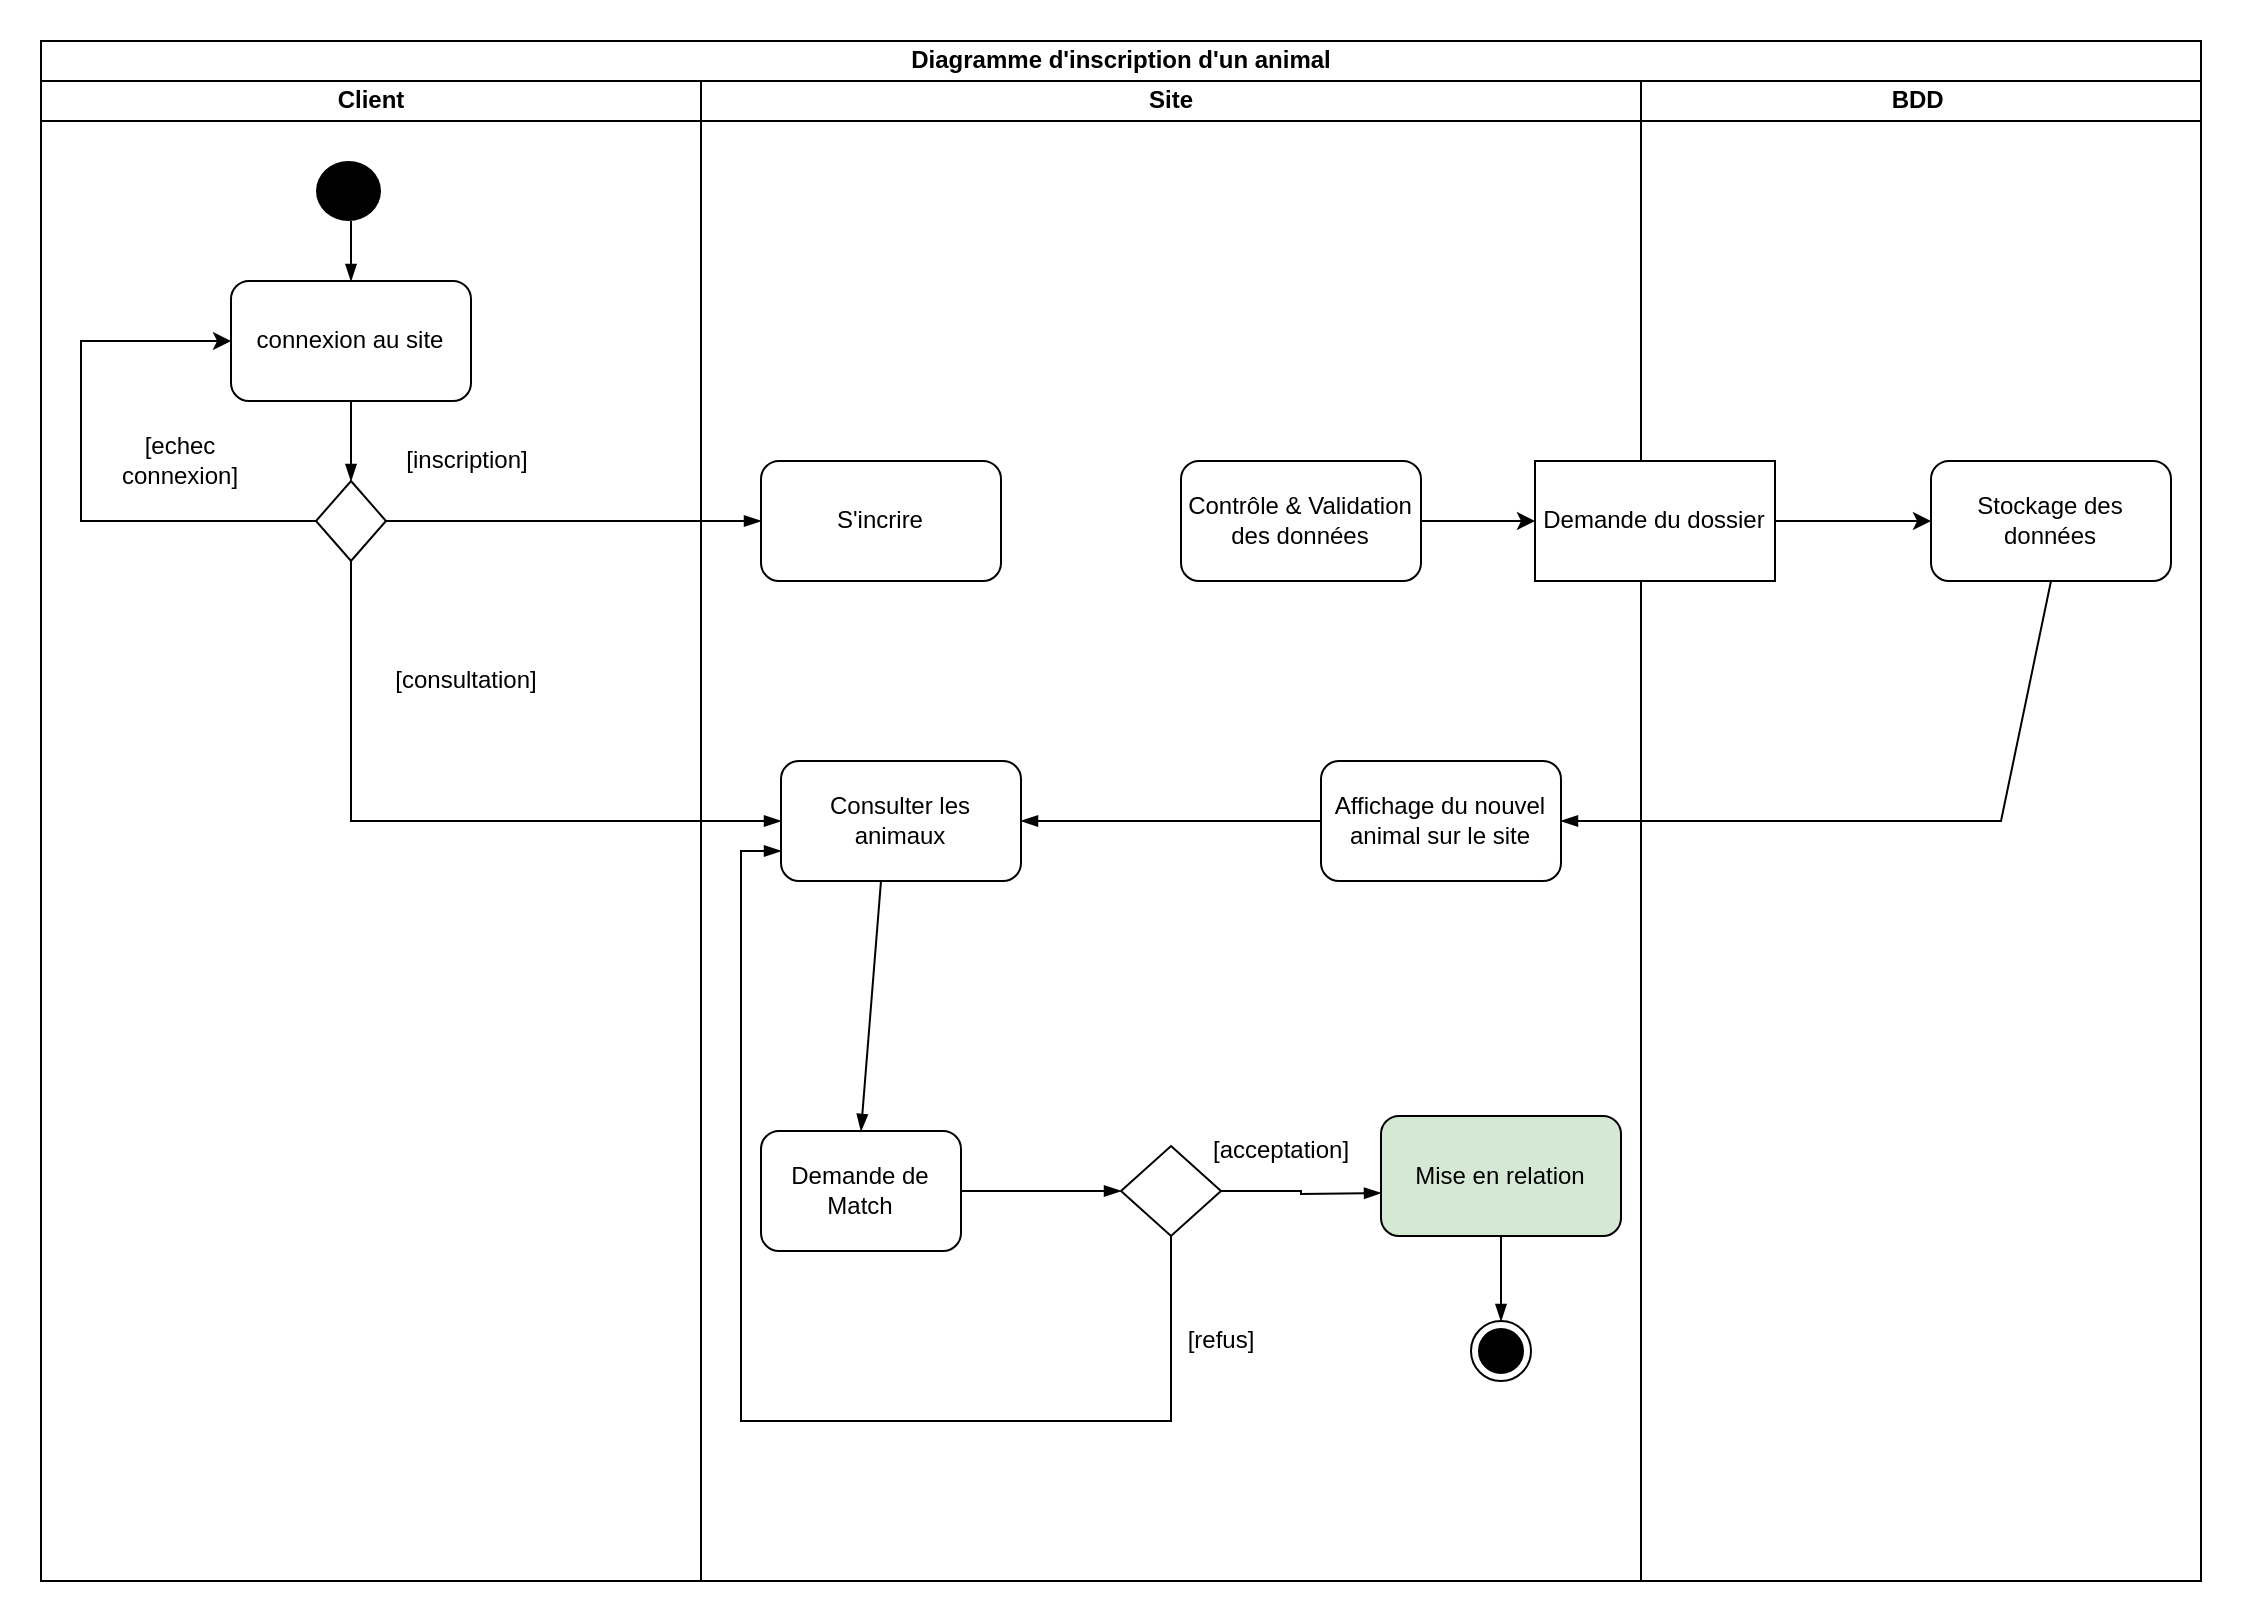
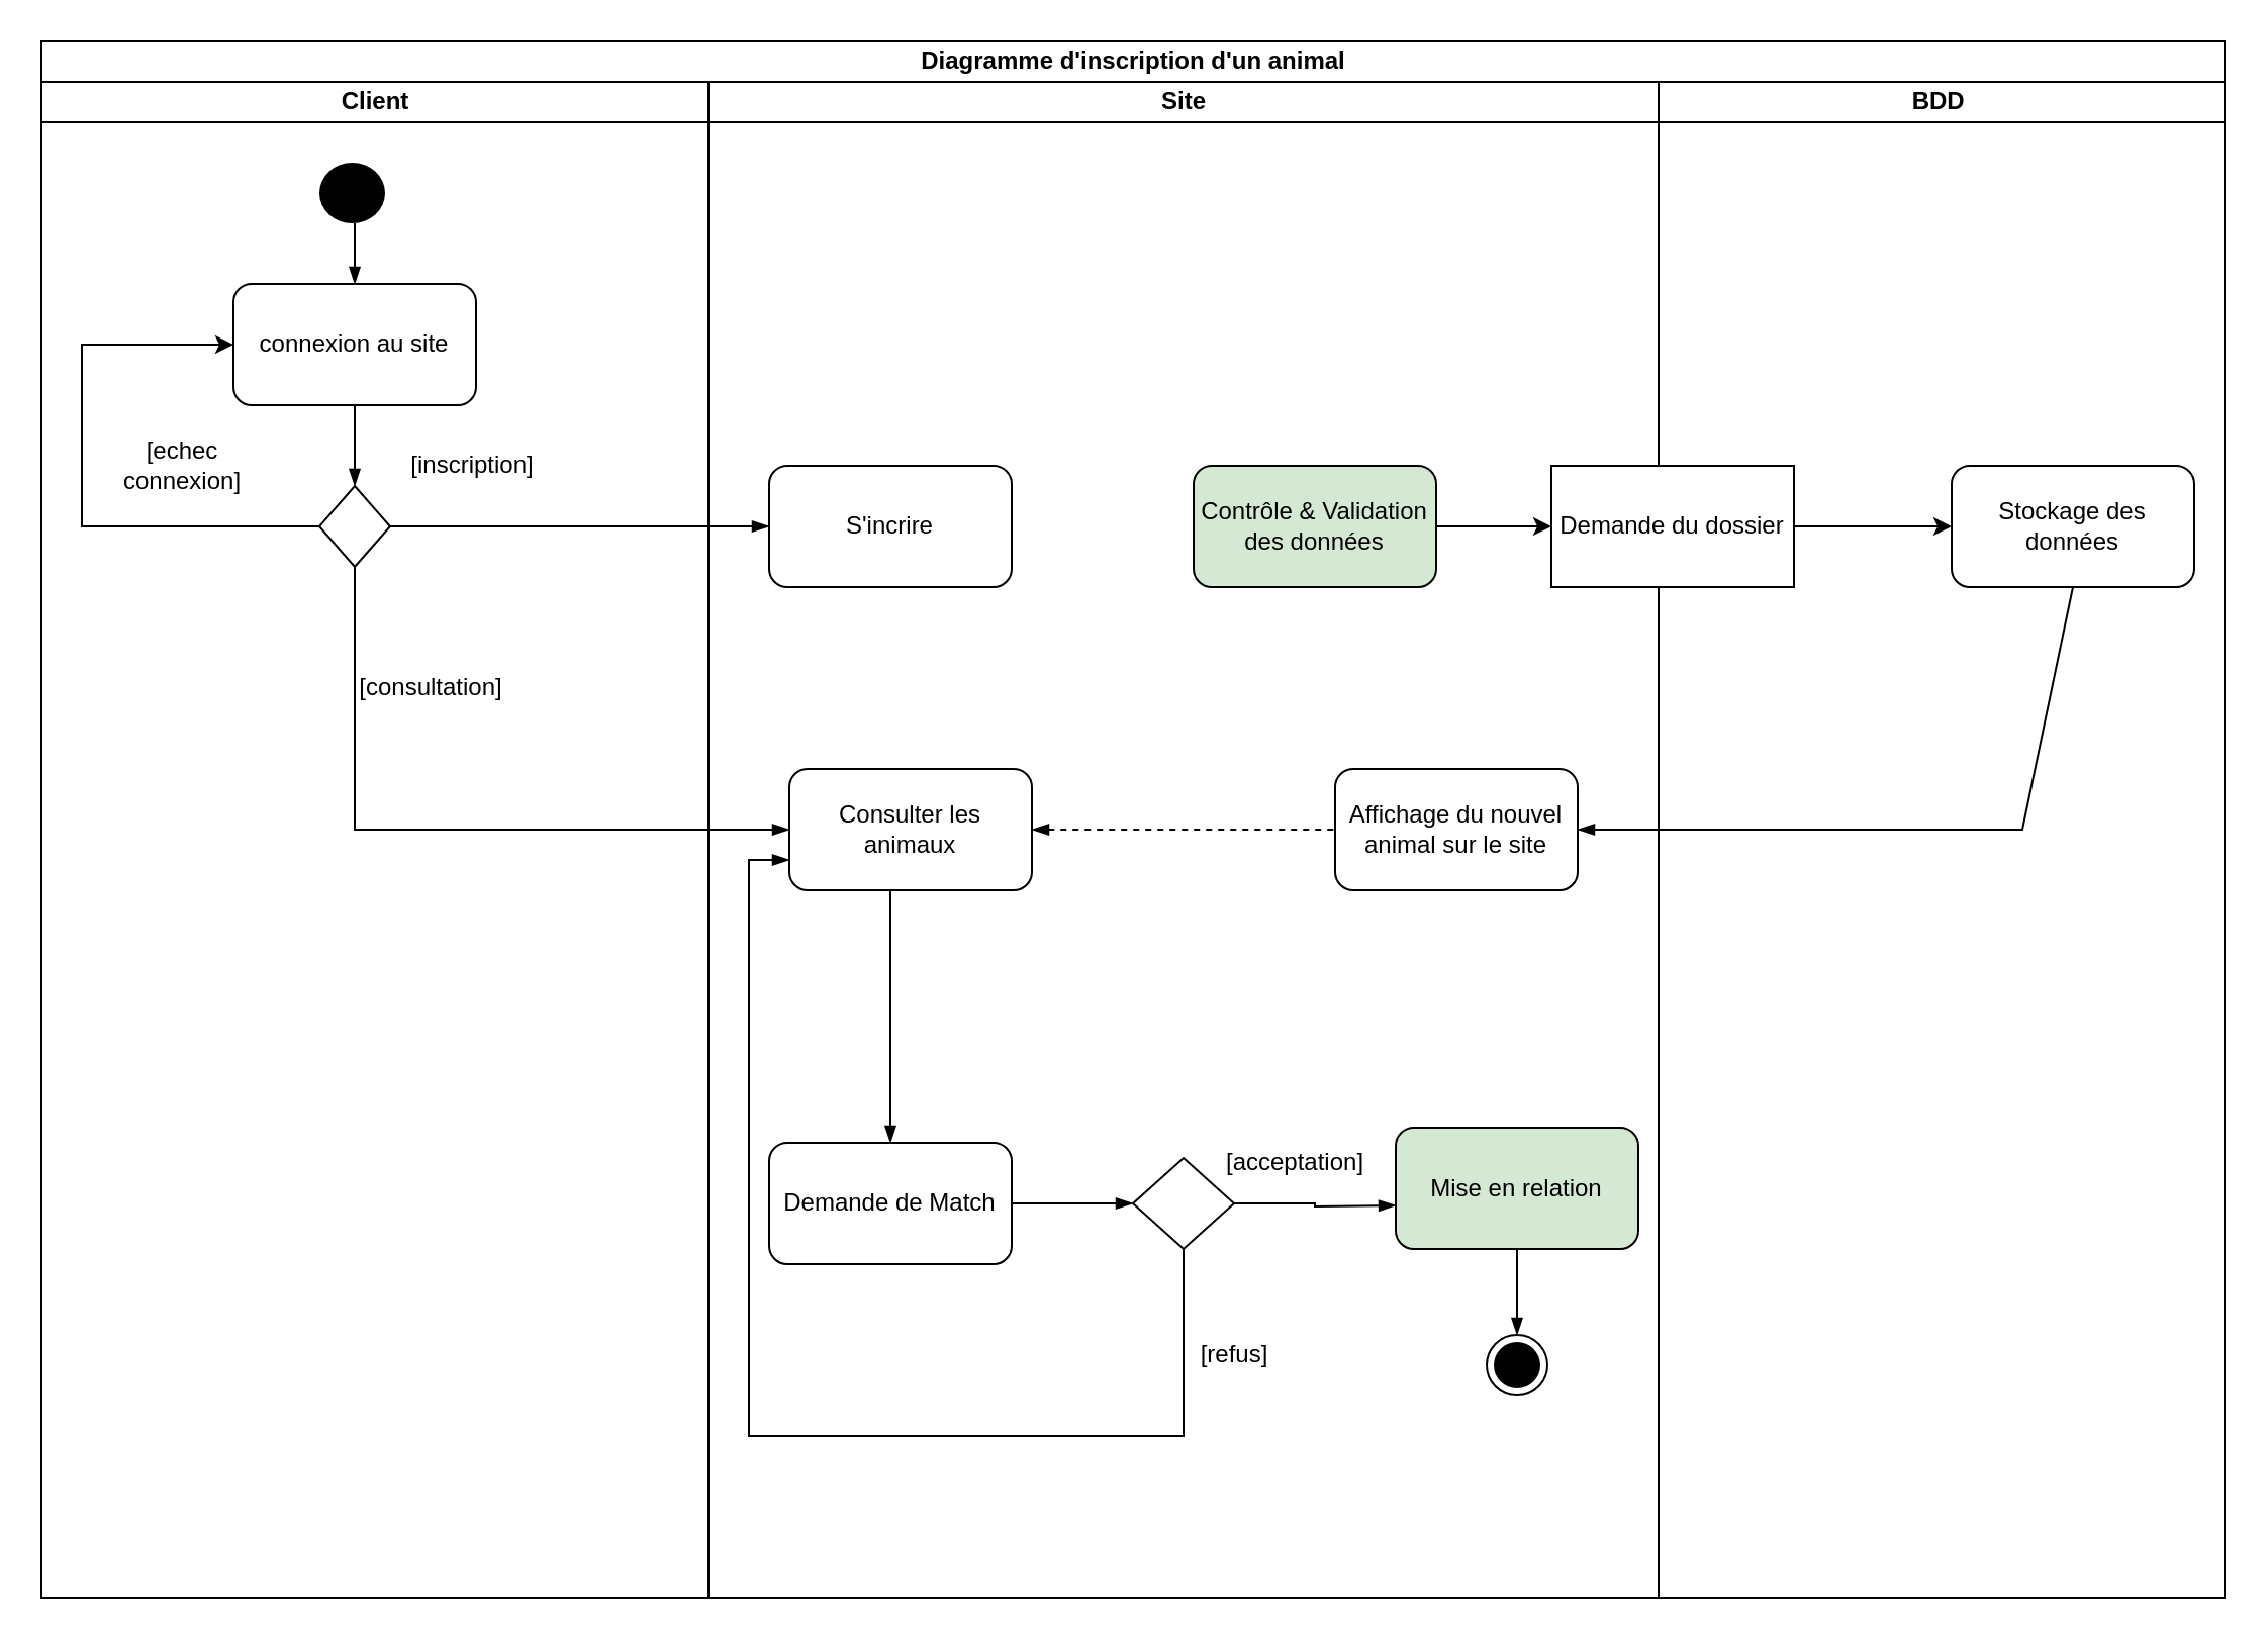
  <mxCell id="0" />
  <mxCell id="1" parent="0" />
  <mxCell id="2" value="Diagramme d'inscription d'un animal" style="swimlane;html=1;childLayout=stackLayout;resizeParent=1;resizeParentMax=0;startSize=20;" parent="1" vertex="1"><mxGeometry x="20" y="20" width="1080" height="770" as="geometry" /></mxCell>
  <mxCell id="3" value="Client" style="swimlane;html=1;startSize=20;" parent="2" vertex="1"><mxGeometry y="20" width="330" height="750" as="geometry" /></mxCell>
  <mxCell id="4" value="connexion au site" style="rounded=1;whiteSpace=wrap;html=1;" parent="3" vertex="1"><mxGeometry x="95" y="100" width="120" height="60" as="geometry" /></mxCell>
  <mxCell id="5" value="" style="endArrow=none;html=1;endFill=0;startArrow=blockThin;startFill=1;" parent="3" edge="1"><mxGeometry width="50" height="50" relative="1" as="geometry"><mxPoint x="155" y="100" as="sourcePoint" /><mxPoint x="155" y="70" as="targetPoint" /></mxGeometry></mxCell>
  <mxCell id="6" value="" style="endArrow=none;html=1;exitX=0;exitY=0.5;exitDx=0;exitDy=0;endFill=0;startArrow=blockThin;startFill=1;rounded=0;" parent="3" source="19" edge="1"><mxGeometry width="50" height="50" relative="1" as="geometry"><mxPoint x="420" y="260" as="sourcePoint" /><mxPoint x="155" y="230" as="targetPoint" /><Array as="points"><mxPoint x="155" y="370" /></Array></mxGeometry></mxCell>
  <mxCell id="7" value="" style="rhombus;whiteSpace=wrap;html=1;" parent="3" vertex="1"><mxGeometry x="137.5" y="200" width="35" height="40" as="geometry" /></mxCell>
  <mxCell id="8" value="" style="endArrow=none;html=1;entryX=0.5;entryY=1;entryDx=0;entryDy=0;exitX=0.5;exitY=0;exitDx=0;exitDy=0;startArrow=blockThin;startFill=1;" parent="3" source="7" target="4" edge="1"><mxGeometry width="50" height="50" relative="1" as="geometry"><mxPoint x="420" y="260" as="sourcePoint" /><mxPoint x="470" y="210" as="targetPoint" /></mxGeometry></mxCell>
- <mxCell id="9" value="[consultation]" style="text;html=1;strokeColor=none;fillColor=none;align=center;verticalAlign=middle;whiteSpace=wrap;rounded=0;" vertex="1" parent="3"><mxGeometry x="192.5" y="290" width="40" height="20" as="geometry" /></mxCell>
+ <mxCell id="9" value="[consultation]" style="text;html=1;strokeColor=none;fillColor=none;align=center;verticalAlign=middle;whiteSpace=wrap;rounded=0;" vertex="1" parent="3"><mxGeometry x="172.5" y="290" width="40" height="20" as="geometry" /></mxCell>
  <mxCell id="10" value="" style="endArrow=classic;html=1;exitX=0;exitY=0.5;exitDx=0;exitDy=0;entryX=0;entryY=0.5;entryDx=0;entryDy=0;rounded=0;" edge="1" parent="3" source="7" target="4"><mxGeometry width="50" height="50" relative="1" as="geometry"><mxPoint x="510" y="340" as="sourcePoint" /><mxPoint x="20" y="130" as="targetPoint" /><Array as="points"><mxPoint x="20" y="220" /><mxPoint x="20" y="130" /></Array></mxGeometry></mxCell>
  <mxCell id="11" value="[echec connexion]" style="text;html=1;strokeColor=none;fillColor=none;align=center;verticalAlign=middle;whiteSpace=wrap;rounded=0;" vertex="1" parent="3"><mxGeometry x="50" y="180" width="40" height="20" as="geometry" /></mxCell>
  <mxCell id="12" value="" style="ellipse;fillColor=#000000;strokeColor=none;" vertex="1" parent="3"><mxGeometry x="137.5" y="40" width="32.5" height="30" as="geometry" /></mxCell>
  <mxCell id="13" value="[inscription]" style="text;html=1;align=center;verticalAlign=middle;resizable=0;points=[];autosize=1;" vertex="1" parent="3"><mxGeometry x="172.5" y="180" width="80" height="20" as="geometry" /></mxCell>
  <mxCell id="14" value="Site" style="swimlane;html=1;startSize=20;" parent="2" vertex="1"><mxGeometry x="330" y="20" width="470" height="750" as="geometry" /></mxCell>
  <mxCell id="15" value="S'incrire" style="rounded=1;whiteSpace=wrap;html=1;" parent="14" vertex="1"><mxGeometry x="30" y="190" width="120" height="60" as="geometry" /></mxCell>
  <mxCell id="16" value="Affichage du nouvel animal sur le site" style="rounded=1;whiteSpace=wrap;html=1;" parent="14" vertex="1"><mxGeometry x="310" y="340" width="120" height="60" as="geometry" /></mxCell>
  <mxCell id="17" value="Mise en relation" style="rounded=1;whiteSpace=wrap;html=1;fillColor=#d5e8d4;" parent="14" vertex="1"><mxGeometry x="340" y="517.5" width="120" height="60" as="geometry" /></mxCell>
- <mxCell id="18" value="Contrôle &amp;amp; Validation des données" style="rounded=1;whiteSpace=wrap;html=1;" parent="14" vertex="1"><mxGeometry x="240" y="190" width="120" height="60" as="geometry" /></mxCell>
+ <mxCell id="18" value="Contrôle &amp;amp; Validation des données" style="rounded=1;whiteSpace=wrap;html=1;fillColor=#d5e8d4;" parent="14" vertex="1"><mxGeometry x="240" y="190" width="120" height="60" as="geometry" /></mxCell>
  <mxCell id="19" value="Consulter les animaux" style="rounded=1;whiteSpace=wrap;html=1;" parent="14" vertex="1"><mxGeometry x="40" y="340" width="120" height="60" as="geometry" /></mxCell>
- <mxCell id="20" value="" style="endArrow=none;html=1;entryX=0;entryY=0.5;entryDx=0;entryDy=0;exitX=1;exitY=0.5;exitDx=0;exitDy=0;startArrow=blockThin;startFill=1;" parent="14" source="19" target="16" edge="1"><mxGeometry width="50" height="50" relative="1" as="geometry"><mxPoint x="-110" y="290" as="sourcePoint" /><mxPoint x="140" y="210" as="targetPoint" /></mxGeometry></mxCell>
+ <mxCell id="20" value="" style="endArrow=none;html=1;entryX=0;entryY=0.5;entryDx=0;entryDy=0;exitX=1;exitY=0.5;exitDx=0;exitDy=0;startArrow=blockThin;startFill=1;dashed=1;" parent="14" source="19" target="16" edge="1"><mxGeometry width="50" height="50" relative="1" as="geometry"><mxPoint x="-110" y="290" as="sourcePoint" /><mxPoint x="140" y="210" as="targetPoint" /></mxGeometry></mxCell>
  <mxCell id="21" style="edgeStyle=orthogonalEdgeStyle;rounded=0;orthogonalLoop=1;jettySize=auto;html=1;entryX=0;entryY=0.5;entryDx=0;entryDy=0;startArrow=none;startFill=0;endArrow=blockThin;endFill=1;" edge="1" parent="14" source="22" target="26"><mxGeometry relative="1" as="geometry" /></mxCell>
- <mxCell id="22" value="Demande de Match" style="rounded=1;whiteSpace=wrap;html=1;" parent="14" vertex="1"><mxGeometry x="30" y="525" width="100" height="60" as="geometry" /></mxCell>
+ <mxCell id="22" value="Demande de Match" style="rounded=1;whiteSpace=wrap;html=1;" parent="14" vertex="1"><mxGeometry x="30" y="525" width="120" height="60" as="geometry" /></mxCell>
  <mxCell id="23" value="" style="endArrow=blockThin;html=1;entryX=0.5;entryY=0;entryDx=0;entryDy=0;startArrow=none;startFill=0;endFill=1;" parent="14" target="22" edge="1"><mxGeometry width="50" height="50" relative="1" as="geometry"><mxPoint x="90" y="400" as="sourcePoint" /><mxPoint x="-175" y="440" as="targetPoint" /></mxGeometry></mxCell>
  <mxCell id="24" style="edgeStyle=orthogonalEdgeStyle;rounded=0;orthogonalLoop=1;jettySize=auto;html=1;startArrow=none;startFill=0;endArrow=blockThin;endFill=1;" edge="1" parent="14" source="26"><mxGeometry relative="1" as="geometry"><mxPoint x="340" y="556" as="targetPoint" /></mxGeometry></mxCell>
  <mxCell id="25" style="edgeStyle=orthogonalEdgeStyle;rounded=0;orthogonalLoop=1;jettySize=auto;html=1;entryX=0;entryY=0.75;entryDx=0;entryDy=0;startArrow=none;startFill=0;endArrow=blockThin;endFill=1;" edge="1" parent="14" source="26" target="19"><mxGeometry relative="1" as="geometry"><mxPoint x="235" y="640" as="targetPoint" /><Array as="points"><mxPoint x="235" y="670" /><mxPoint x="20" y="670" /><mxPoint x="20" y="385" /></Array></mxGeometry></mxCell>
  <mxCell id="26" value="" style="rhombus;whiteSpace=wrap;html=1;" vertex="1" parent="14"><mxGeometry x="210" y="532.5" width="50" height="45" as="geometry" /></mxCell>
  <mxCell id="27" value="[acceptation]" style="text;html=1;align=center;verticalAlign=middle;resizable=0;points=[];autosize=1;" vertex="1" parent="14"><mxGeometry x="250" y="525" width="80" height="20" as="geometry" /></mxCell>
  <mxCell id="28" value="[refus]" style="text;html=1;align=center;verticalAlign=middle;resizable=0;points=[];autosize=1;" vertex="1" parent="14"><mxGeometry x="235" y="620" width="50" height="20" as="geometry" /></mxCell>
  <mxCell id="29" value="" style="ellipse;html=1;shape=endState;fillColor=#000000;strokeColor=#000000;" vertex="1" parent="14"><mxGeometry x="385" y="620" width="30" height="30" as="geometry" /></mxCell>
  <mxCell id="30" value="BDD&amp;nbsp;" style="swimlane;html=1;startSize=20;" parent="2" vertex="1"><mxGeometry x="800" y="20" width="280" height="750" as="geometry" /></mxCell>
  <mxCell id="31" value="Stockage des données" style="rounded=1;whiteSpace=wrap;html=1;" parent="30" vertex="1"><mxGeometry x="145" y="190" width="120" height="60" as="geometry" /></mxCell>
  <mxCell id="32" value="Demande du dossier" style="rounded=0;whiteSpace=wrap;html=1;" vertex="1" parent="30"><mxGeometry x="-53" y="190" width="120" height="60" as="geometry" /></mxCell>
  <mxCell id="33" value="" style="endArrow=classic;html=1;exitX=1;exitY=0.5;exitDx=0;exitDy=0;entryX=0;entryY=0.5;entryDx=0;entryDy=0;" edge="1" parent="30" source="32" target="31"><mxGeometry width="50" height="50" relative="1" as="geometry"><mxPoint x="-360" y="340" as="sourcePoint" /><mxPoint x="-310" y="290" as="targetPoint" /></mxGeometry></mxCell>
  <mxCell id="34" value="" style="endArrow=none;html=1;entryX=0.5;entryY=1;entryDx=0;entryDy=0;exitX=1;exitY=0.5;exitDx=0;exitDy=0;startArrow=blockThin;startFill=1;rounded=0;" parent="2" source="16" target="31" edge="1"><mxGeometry width="50" height="50" relative="1" as="geometry"><mxPoint x="420" y="280" as="sourcePoint" /><mxPoint x="470" y="230" as="targetPoint" /><Array as="points"><mxPoint x="980" y="390" /></Array></mxGeometry></mxCell>
  <mxCell id="35" value="" style="endArrow=classic;html=1;exitX=1;exitY=0.5;exitDx=0;exitDy=0;entryX=0;entryY=0.5;entryDx=0;entryDy=0;" edge="1" parent="2" source="18" target="32"><mxGeometry width="50" height="50" relative="1" as="geometry"><mxPoint x="440" y="360" as="sourcePoint" /><mxPoint x="490" y="310" as="targetPoint" /></mxGeometry></mxCell>
  <mxCell id="36" style="edgeStyle=orthogonalEdgeStyle;rounded=0;orthogonalLoop=1;jettySize=auto;html=1;entryX=0;entryY=0.5;entryDx=0;entryDy=0;startArrow=none;startFill=0;endArrow=blockThin;endFill=1;" edge="1" parent="2" source="7" target="15"><mxGeometry relative="1" as="geometry" /></mxCell>
  <mxCell id="37" style="edgeStyle=orthogonalEdgeStyle;rounded=0;orthogonalLoop=1;jettySize=auto;html=1;startArrow=none;startFill=0;endArrow=blockThin;endFill=1;" edge="1" parent="1" source="17"><mxGeometry relative="1" as="geometry"><mxPoint x="750" y="660" as="targetPoint" /></mxGeometry></mxCell>
